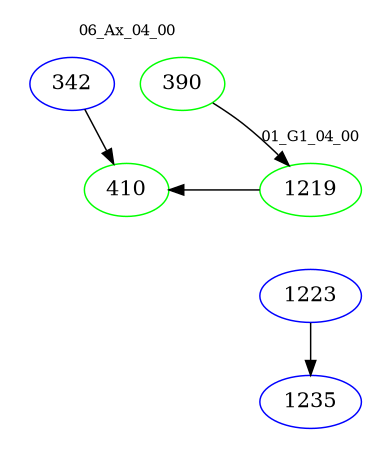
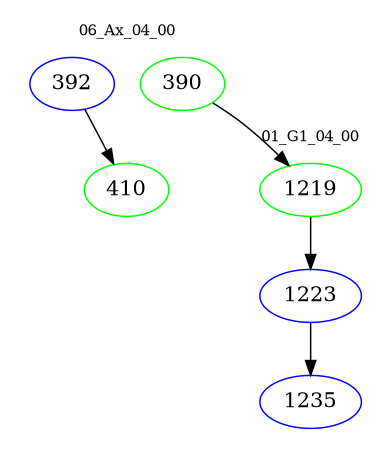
  digraph {
    node [color=green]
    edge [color=black]
    n1 [label=390]
-   n2 [color=blue label=342]
+   n2 [color=blue label=392]
    n3 [label=410]
    n4 [label=1219]
    n5 [color=blue label=1223]
    n6 [color=blue label=1235]
    subgraph cluster_1 {
      color=white
      fontsize=10
      label="06_Ax_04_00"
      n1
      n2
      n3
    }
    subgraph cluster_2 {
      color=white
      fontsize=10
      label="01_G1_04_00"
      n4
      n5
      n6
    }
    n1 -> n4
    n2 -> n3
-   n4 -> n3
+   n4 -> n5
    n5 -> n6
  }
